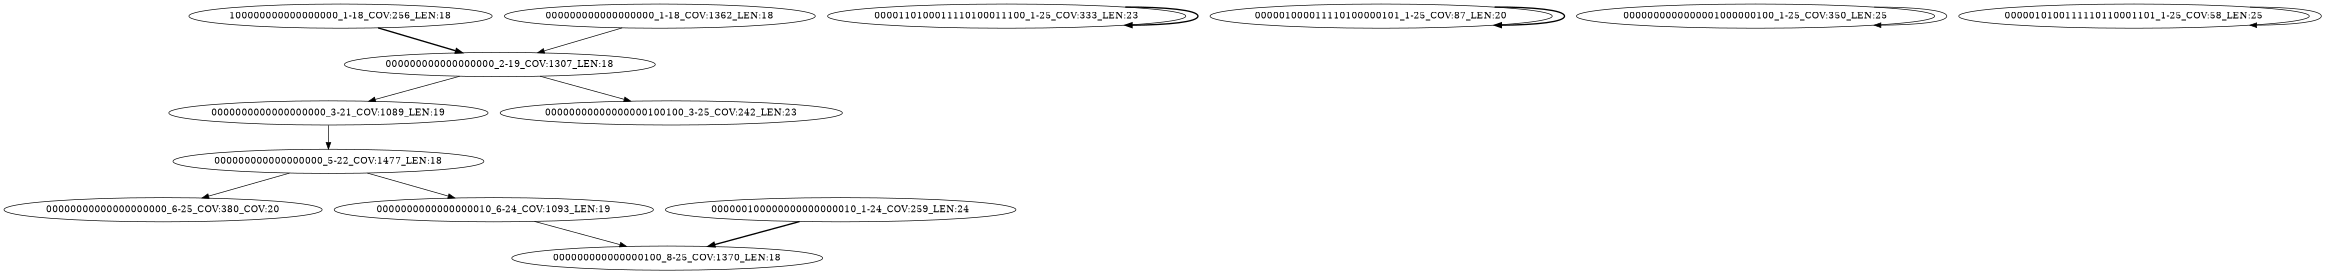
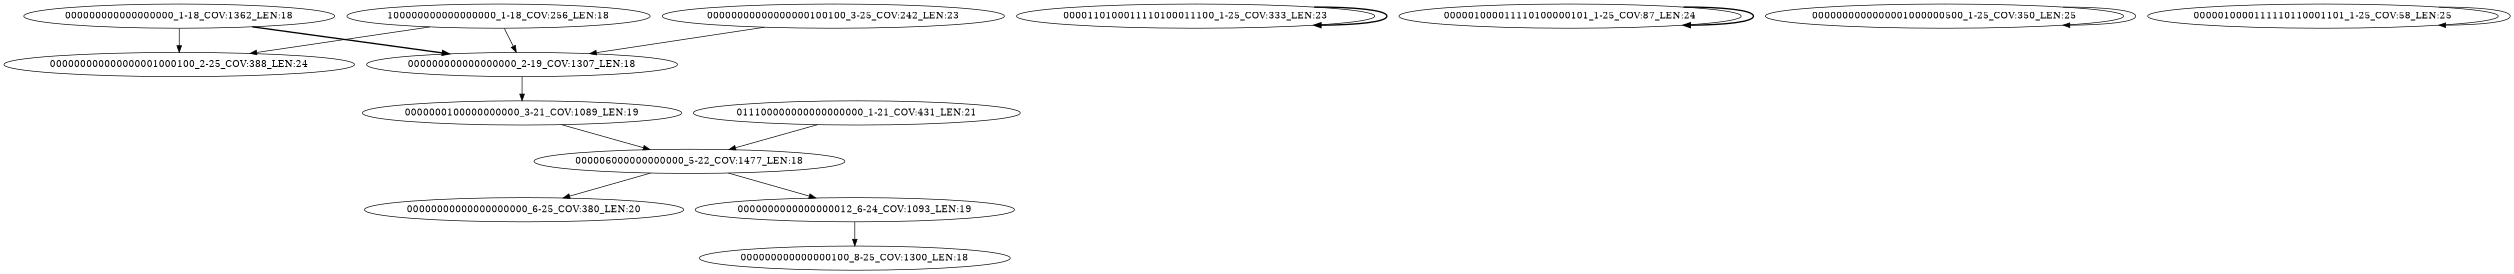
  digraph {
    edge [style=solid]
    "100000000000000000_1-18_COV:256_LEN:18"
+   "000000000000000001000100_2-25_COV:388_LEN:24"
    "000000000000000000_2-19_COV:1307_LEN:18"
-   "0000000000000000000_3-21_COV:1089_LEN:19"
+   "0000000000000000000_3-21_COV:1089_LEN:19" [label="0000000100000000000_3-21_COV:1089_LEN:19"]
    "00000000000000000100100_3-25_COV:242_LEN:23"
-   "000000000000000000_5-22_COV:1477_LEN:18"
+   "000000000000000000_5-22_COV:1477_LEN:18" [label="000006000000000000_5-22_COV:1477_LEN:18"]
    n7 [label="0000110100011110100011100_1-25_COV:333_LEN:23"]
-   "000001000011110100000101_1-25_COV:87_LEN:24" [label="000001000011110100000101_1-25_COV:87_LEN:20"]
-   "00000000000000000000_6-25_COV:380_LEN:20" [label="00000000000000000000_6-25_COV:380_COV:20"]
-   "0000000000000000010_6-24_COV:1093_LEN:19"
-   "000000000000000100_8-25_COV:1370_LEN:18"
-   "0000000000000001000000100_1-25_COV:350_LEN:25"
-   "000000100000000000000010_1-24_COV:259_LEN:24"
+   "000001000011110100000101_1-25_COV:87_LEN:24"
+   "011100000000000000000_1-21_COV:431_LEN:21"
+   "00000000000000000000_6-25_COV:380_LEN:20"
+   "0000000000000000010_6-24_COV:1093_LEN:19" [label="0000000000000000012_6-24_COV:1093_LEN:19"]
+   "000000000000000100_8-25_COV:1370_LEN:18" [label="000000000000000100_8-25_COV:1300_LEN:18"]
+   "0000000000000001000000100_1-25_COV:350_LEN:25" [label="0000000000000001000000500_1-25_COV:350_LEN:25"]
    "000000000000000000_1-18_COV:1362_LEN:18"
-   "0000010100111110110001101_1-25_COV:58_LEN:25"
-   "100000000000000000_1-18_COV:256_LEN:18" -> "000000000000000000_2-19_COV:1307_LEN:18" [style=bold]
+   "0000010100111110110001101_1-25_COV:58_LEN:25" [label="0000010000111110110001101_1-25_COV:58_LEN:25"]
+   "100000000000000000_1-18_COV:256_LEN:18" -> "000000000000000001000100_2-25_COV:388_LEN:24"
+   "100000000000000000_1-18_COV:256_LEN:18" -> "000000000000000000_2-19_COV:1307_LEN:18"
    "000000000000000000_2-19_COV:1307_LEN:18" -> "0000000000000000000_3-21_COV:1089_LEN:19"
-   "000000000000000000_2-19_COV:1307_LEN:18" -> "00000000000000000100100_3-25_COV:242_LEN:23"
+   "00000000000000000100100_3-25_COV:242_LEN:23" -> "000000000000000000_2-19_COV:1307_LEN:18"
    "0000000000000000000_3-21_COV:1089_LEN:19" -> "000000000000000000_5-22_COV:1477_LEN:18"
    "000000000000000000_5-22_COV:1477_LEN:18" -> "00000000000000000000_6-25_COV:380_LEN:20"
    "000000000000000000_5-22_COV:1477_LEN:18" -> "0000000000000000010_6-24_COV:1093_LEN:19"
    n7 -> n7 [style=bold]
    "000001000011110100000101_1-25_COV:87_LEN:24" -> "000001000011110100000101_1-25_COV:87_LEN:24" [style=bold]
+   "011100000000000000000_1-21_COV:431_LEN:21" -> "000000000000000000_5-22_COV:1477_LEN:18"
    "0000000000000000010_6-24_COV:1093_LEN:19" -> "000000000000000100_8-25_COV:1370_LEN:18"
    "0000000000000001000000100_1-25_COV:350_LEN:25" -> "0000000000000001000000100_1-25_COV:350_LEN:25"
-   "000000100000000000000010_1-24_COV:259_LEN:24" -> "000000000000000100_8-25_COV:1370_LEN:18" [style=bold]
-   "000000000000000000_1-18_COV:1362_LEN:18" -> "000000000000000000_2-19_COV:1307_LEN:18"
+   "000000000000000000_1-18_COV:1362_LEN:18" -> "000000000000000001000100_2-25_COV:388_LEN:24"
+   "000000000000000000_1-18_COV:1362_LEN:18" -> "000000000000000000_2-19_COV:1307_LEN:18" [style=bold]
    "0000010100111110110001101_1-25_COV:58_LEN:25" -> "0000010100111110110001101_1-25_COV:58_LEN:25"
  }
